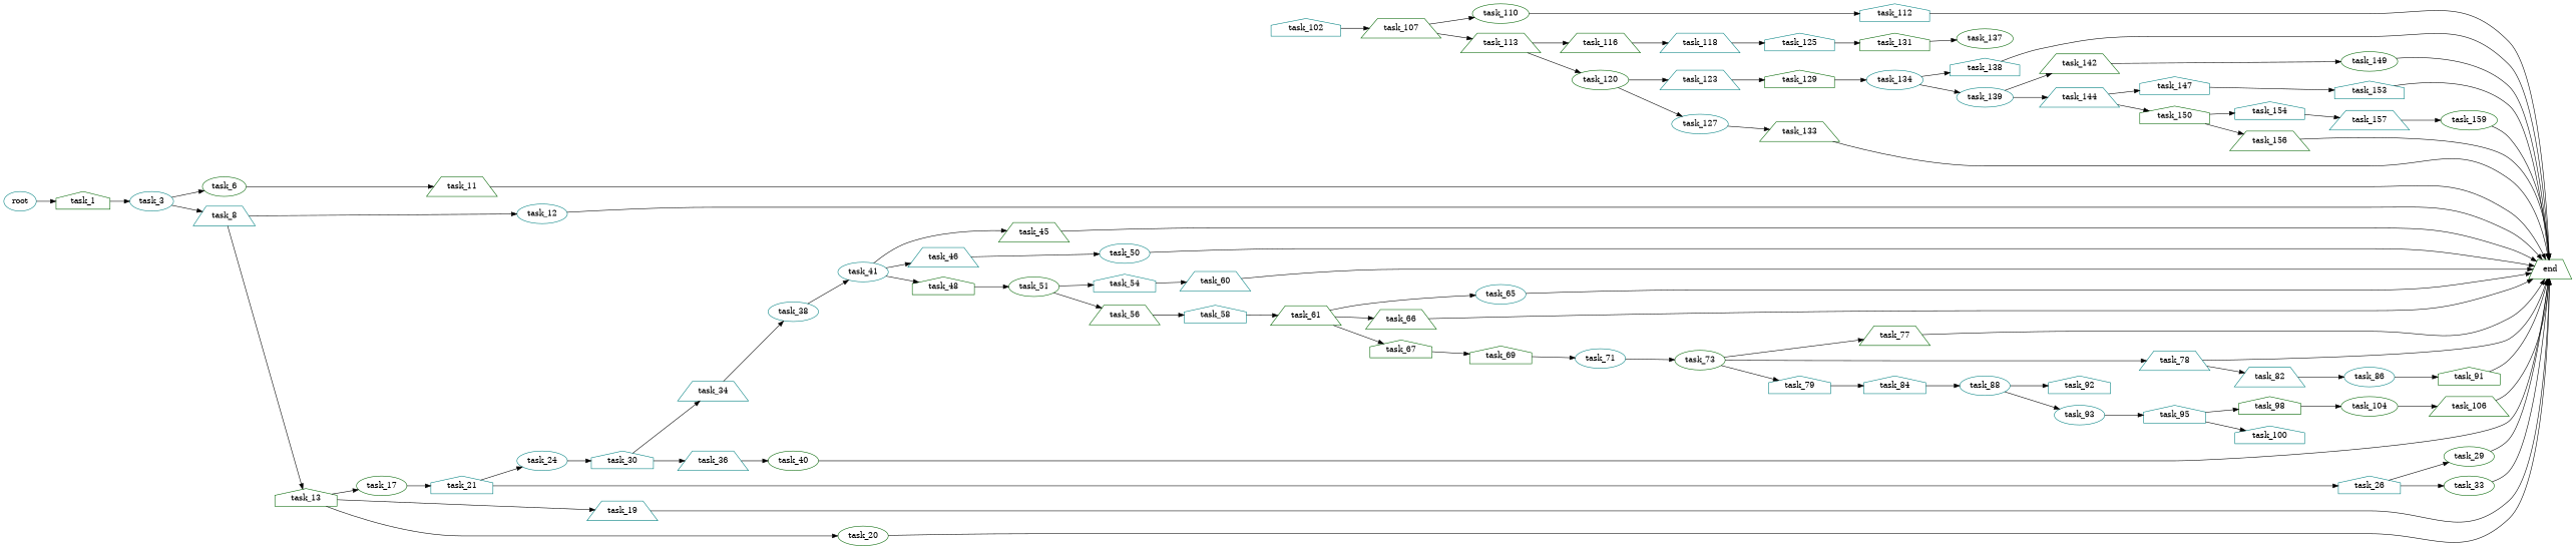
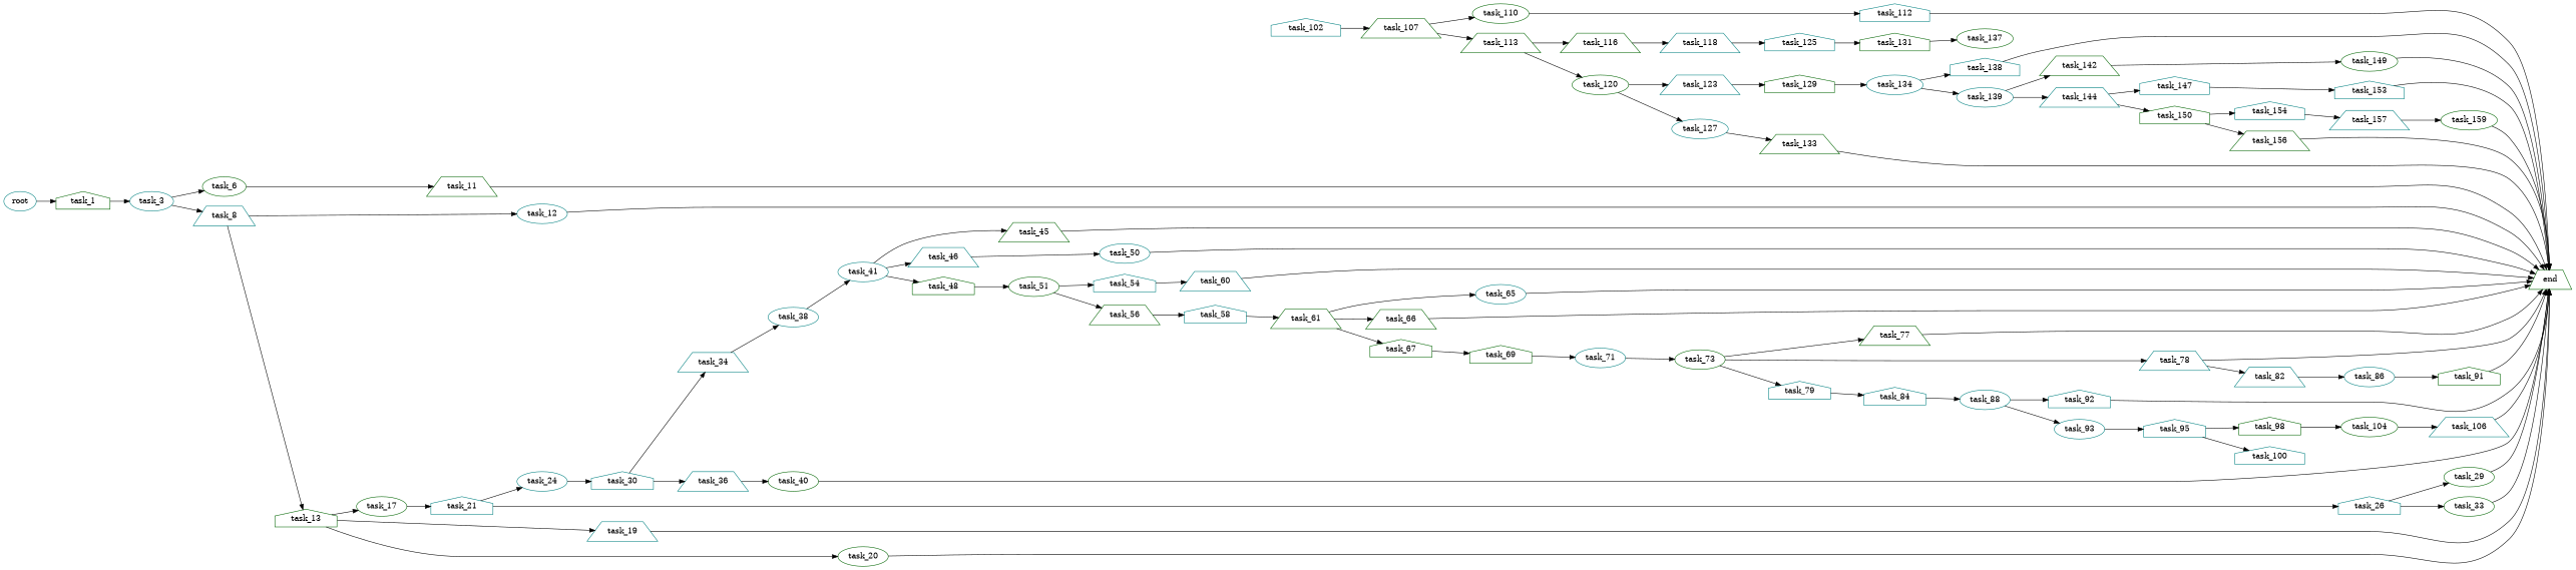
  digraph {
    rankdir=LR
    node [color=teal shape=ellipse]
    task_1 [color=darkgreen shape=house]
    root
    task_3
    task_6 [color=darkgreen]
    task_8 [shape=trapezium]
    task_11 [color=darkgreen shape=trapezium]
    task_12
    task_13 [color=darkgreen shape=house]
    end [color=darkgreen shape=trapezium]
    task_17 [color=darkgreen]
    task_19 [shape=trapezium]
    task_20 [color=darkgreen]
    task_21 [shape=house]
    task_24
    task_26 [shape=house]
    task_30 [shape=house]
    task_29 [color=darkgreen]
    task_33 [color=darkgreen]
    task_34 [shape=trapezium]
    task_36 [shape=trapezium]
    task_38
    task_40 [color=darkgreen]
    task_41
    task_45 [color=darkgreen shape=trapezium]
    task_46 [shape=trapezium]
    task_48 [color=darkgreen shape=house]
    task_50
    task_51 [color=darkgreen]
    task_54 [shape=house]
    task_56 [color=darkgreen shape=trapezium]
    task_60 [shape=trapezium]
    task_58 [shape=house]
    task_61 [color=darkgreen shape=trapezium]
    task_65
    task_66 [color=darkgreen shape=trapezium]
    task_67 [color=darkgreen shape=house]
    task_69 [color=darkgreen shape=house]
    task_71
    task_73 [color=darkgreen]
    task_77 [color=darkgreen shape=trapezium]
    task_78 [shape=trapezium]
    task_79 [shape=house]
    task_82 [shape=trapezium]
    task_84 [shape=house]
    task_86
    task_88
    task_91 [color=darkgreen shape=house]
    task_92 [shape=house]
    task_93
    task_95 [shape=house]
    task_98 [color=darkgreen shape=house]
    task_100 [shape=house]
    task_104 [color=darkgreen]
-   task_106 [color=darkgreen shape=trapezium]
+   task_106 [shape=trapezium]
    task_102 [shape=house]
    task_107 [color=darkgreen shape=trapezium]
    task_110 [color=darkgreen]
    task_113 [color=darkgreen shape=trapezium]
    task_112 [shape=house]
    task_116 [color=darkgreen shape=trapezium]
    task_120 [color=darkgreen]
    task_118 [shape=trapezium]
    task_123 [shape=trapezium]
    task_127
    task_125 [shape=house]
    task_131 [color=darkgreen shape=house]
    task_129 [color=darkgreen shape=house]
    task_133 [color=darkgreen shape=trapezium]
    task_134
    task_137 [color=darkgreen]
    task_138 [shape=house]
    task_139
    task_142 [color=darkgreen shape=trapezium]
    task_144 [shape=trapezium]
    task_149 [color=darkgreen]
    task_147 [shape=house]
    task_150 [color=darkgreen shape=house]
    task_153 [shape=house]
    task_154 [shape=house]
    task_156 [color=darkgreen shape=trapezium]
    task_157 [shape=trapezium]
    task_159 [color=darkgreen]
    task_1 -> task_3
    root -> task_1
    task_3 -> task_6
    task_3 -> task_8
    task_6 -> task_11
    task_8 -> task_12
    task_8 -> task_13
    task_11 -> end
    task_12 -> end
    task_13 -> task_17
    task_13 -> task_19
    task_13 -> task_20
    task_17 -> task_21
    task_19 -> end
    task_20 -> end
    task_21 -> task_24
    task_21 -> task_26
    task_24 -> task_30
    task_26 -> task_29
    task_26 -> task_33
    task_30 -> task_34
    task_30 -> task_36
    task_29 -> end
    task_33 -> end
    task_34 -> task_38
    task_36 -> task_40
    task_38 -> task_41
    task_40 -> end
    task_41 -> task_45
    task_41 -> task_46
    task_41 -> task_48
    task_45 -> end
    task_46 -> task_50
    task_48 -> task_51
    task_50 -> end
    task_51 -> task_54
    task_51 -> task_56
    task_54 -> task_60
    task_56 -> task_58
    task_60 -> end
    task_58 -> task_61
    task_61 -> task_65
    task_61 -> task_66
    task_61 -> task_67
    task_65 -> end
    task_66 -> end
    task_67 -> task_69
    task_69 -> task_71
    task_71 -> task_73
    task_73 -> task_77
    task_73 -> task_78
    task_73 -> task_79
    task_77 -> end
    task_78 -> end
    task_78 -> task_82
    task_79 -> task_84
    task_82 -> task_86
    task_84 -> task_88
    task_86 -> task_91
    task_88 -> task_92
    task_88 -> task_93
    task_91 -> end
+   task_92 -> end
    task_93 -> task_95
    task_95 -> task_98
    task_95 -> task_100
    task_98 -> task_104
    task_104 -> task_106
    task_106 -> end
    task_102 -> task_107
    task_107 -> task_110
    task_107 -> task_113
    task_110 -> task_112
    task_113 -> task_116
    task_113 -> task_120
    task_112 -> end
    task_116 -> task_118
    task_120 -> task_123
    task_120 -> task_127
    task_118 -> task_125
    task_123 -> task_129
    task_127 -> task_133
    task_125 -> task_131
    task_131 -> task_137
    task_129 -> task_134
    task_133 -> end
    task_134 -> task_138
    task_134 -> task_139
    task_138 -> end
    task_139 -> task_142
    task_139 -> task_144
    task_142 -> task_149
    task_144 -> task_147
    task_144 -> task_150
    task_149 -> end
    task_147 -> task_153
    task_150 -> task_154
    task_150 -> task_156
    task_153 -> end
    task_154 -> task_157
    task_156 -> end
    task_157 -> task_159
    task_159 -> end
  }
